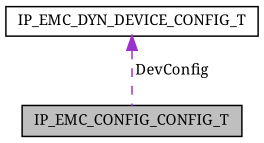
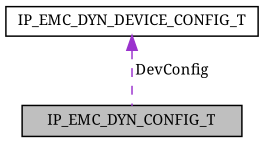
  digraph {
    fontname="Noto Serif"
    node [color=black fontname="Noto Serif" fontsize=10 shape=record style=filled]
-   n1 [fillcolor=grey75 fontcolor=black height=0.2 label=IP_EMC_CONFIG_CONFIG_T width=0.4]
+   n1 [fillcolor=grey75 fontcolor=black height=0.2 label=IP_EMC_DYN_CONFIG_T width=0.4]
    n2 [fillcolor=white height=0.2 label=IP_EMC_DYN_DEVICE_CONFIG_T width=0.4]
    n2 -> n1 [color=darkorchid3 dir=back fontname="Noto Serif" fontsize=10 label=" DevConfig" labelfontname=Helvetica labelfontsize=10 style=dashed]
  }
